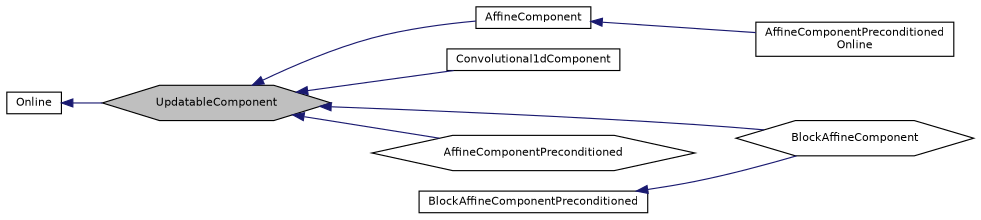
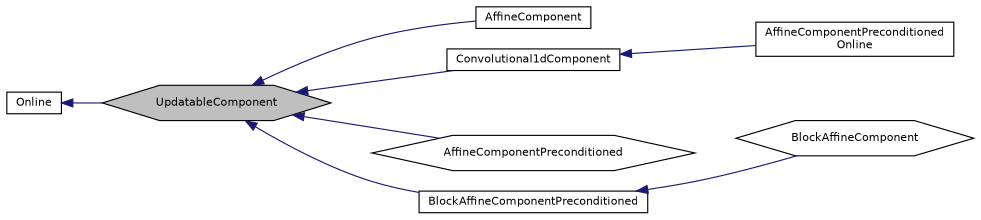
  digraph {
    rankdir=LR
    node [color=black fillcolor=white fontname=Helvetica fontsize=10 shape=box style=filled]
    edge [color=midnightblue dir=back fontname=Helvetica fontsize=10 labelfontname=Helvetica labelfontsize=10 style=solid]
    n1 [fillcolor=grey75 fontcolor=black height=0.2 label=UpdatableComponent shape=hexagon width=0.4]
    n2 [height=0.2 label=AffineComponent width=0.4]
    n3 [height=0.2 label=BlockAffineComponent shape=hexagon width=0.4]
    n4 [height=0.2 label=Convolutional1dComponent width=0.4]
    n5 [height=0.2 label=AffineComponentPreconditioned shape=hexagon width=0.4]
    n6 [height=0.2 label="AffineComponentPreconditioned\lOnline" width=0.4]
    n7 [height=0.2 label=Online width=0.4]
    n8 [height=0.2 label=BlockAffineComponentPreconditioned width=0.4]
    n1 -> n2
-   n1 -> n3
+   n1 -> n8
    n1 -> n4
    n1 -> n5
-   n2 -> n6
+   n4 -> n6
    n7 -> n1
    n8 -> n3
  }
